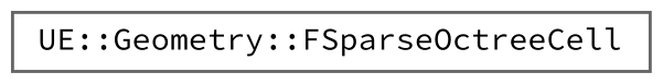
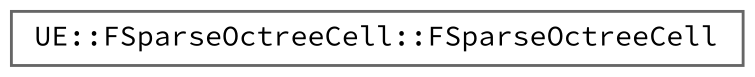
  digraph {
    rankdir=LR
    fontname="Source Code Pro"
-   n1 [color=grey40 fillcolor=white fontname="Source Code Pro" fontsize=10 height=0.2 label="UE::Geometry::FSparseOctreeCell" shape=box style=filled width=0.4]
+   n1 [color=grey40 fillcolor=white fontname="Source Code Pro" fontsize=10 height=0.2 label="UE::FSparseOctreeCell::FSparseOctreeCell" shape=box style=filled width=0.4]
  }
